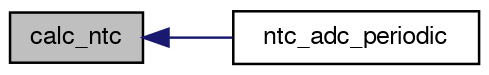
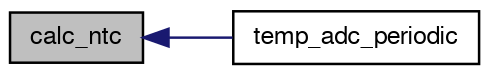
  digraph {
    rankdir=LR
    node [color=black fontname=FreeSans fontsize=10 shape=record style=filled]
    n1 [fillcolor=grey75 fontcolor=black height=0.2 label=calc_ntc width=0.4]
-   n2 [fillcolor=white height=0.2 label=ntc_adc_periodic width=0.4]
+   n2 [fillcolor=white height=0.2 label=temp_adc_periodic width=0.4]
    n1 -> n2 [color=midnightblue dir=back fontname=FreeSans fontsize=10 labelfontname=FreeSans labelfontsize=10 style=solid]
  }
